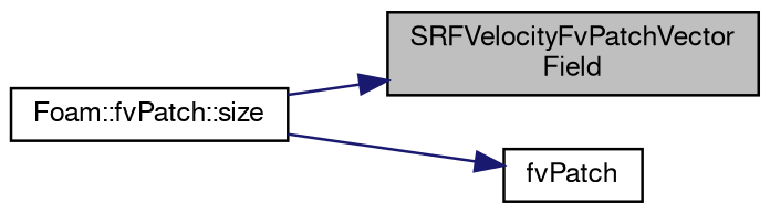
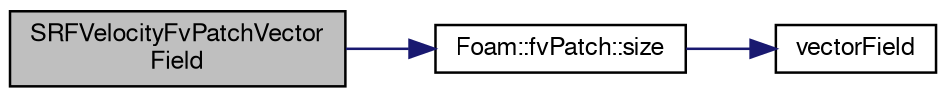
  digraph {
    rankdir=LR
    node [color=black fontname=FreeSans fontsize=10 shape=record]
    edge [color=midnightblue fontname=FreeSans fontsize=10 labelfontname=FreeSans labelfontsize=10 style=solid]
    n1 [fillcolor=grey75 fontcolor=black height=0.2 label="SRFVelocityFvPatchVector\lField" style=filled width=0.4]
    n2 [height=0.2 label="Foam::fvPatch::size" width=0.4]
-   n3 [height=0.2 label=fvPatch width=0.4]
-   n2 -> n1
+   n3 [height=0.2 label=vectorField width=0.4]
+   n1 -> n2
    n2 -> n3
  }
